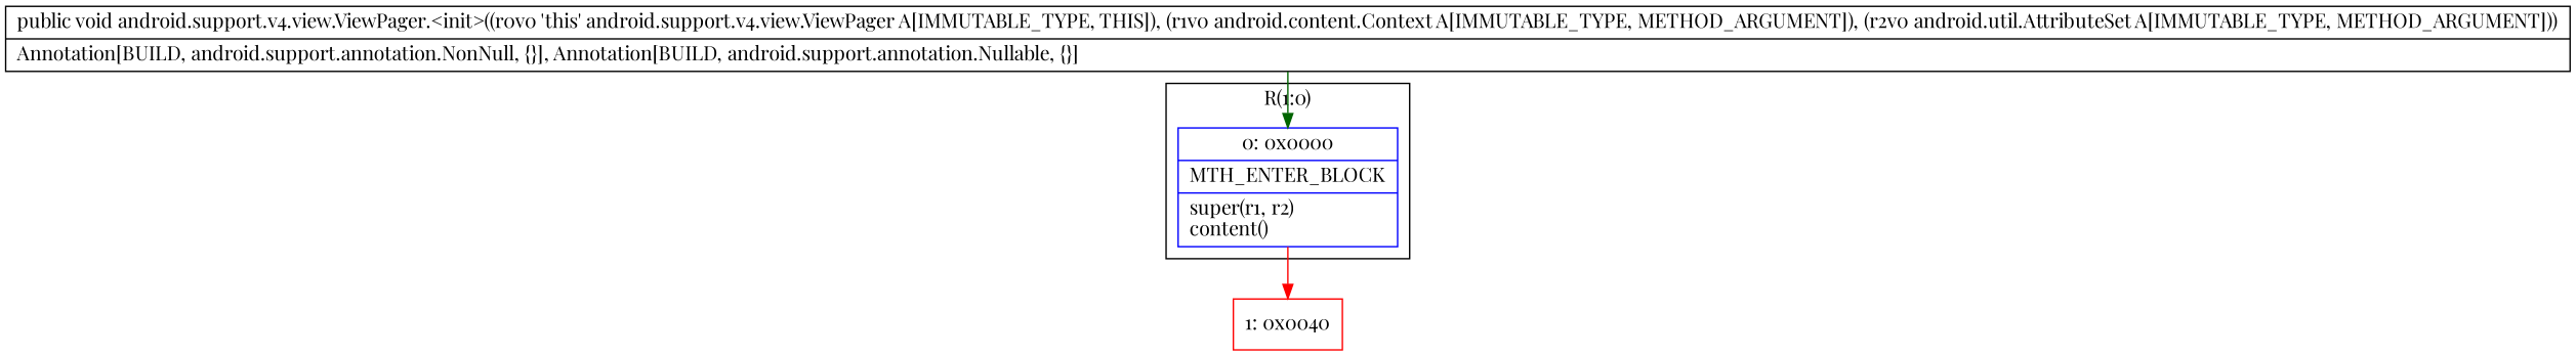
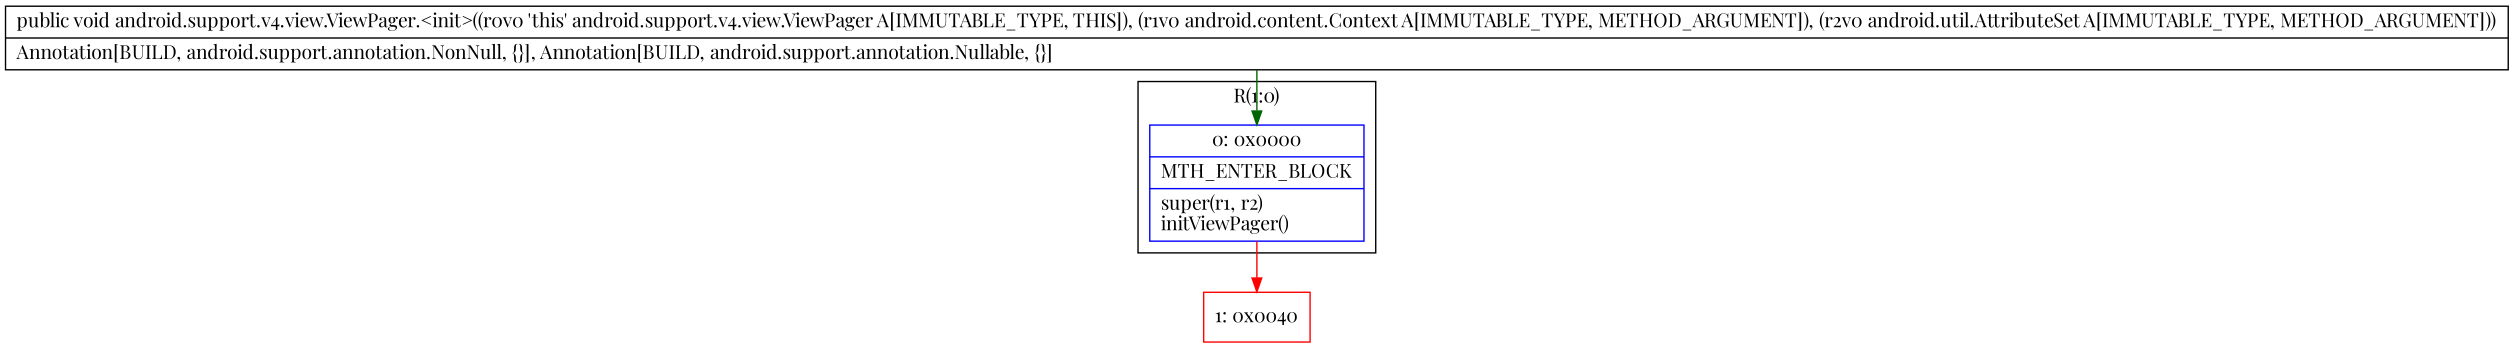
  digraph {
    fontname="Playfair Display"
    node [shape=record fontname="Playfair Display"]
    edge [fontname="Playfair Display"]
-   n1 [color=blue label="{0\:\ 0x0000|MTH_ENTER_BLOCK\l|super(r1, r2)\lcontent()\l}"]
+   n1 [color=blue label="{0\:\ 0x0000|MTH_ENTER_BLOCK\l|super(r1, r2)\linitViewPager()\l}"]
    n2 [color=red label="{1\:\ 0x0040}"]
    n3 [label="{public void android.support.v4.view.ViewPager.\<init\>((r0v0 'this' android.support.v4.view.ViewPager A[IMMUTABLE_TYPE, THIS]), (r1v0 android.content.Context A[IMMUTABLE_TYPE, METHOD_ARGUMENT]), (r2v0 android.util.AttributeSet A[IMMUTABLE_TYPE, METHOD_ARGUMENT]))  | Annotation[BUILD, android.support.annotation.NonNull, \{\}], Annotation[BUILD, android.support.annotation.Nullable, \{\}]\l}"]
    subgraph cluster_1 {
      label="R(1:0)"
      n1
    }
    n1 -> n2 [color=red]
    n3 -> n1 [color=darkgreen]
  }
